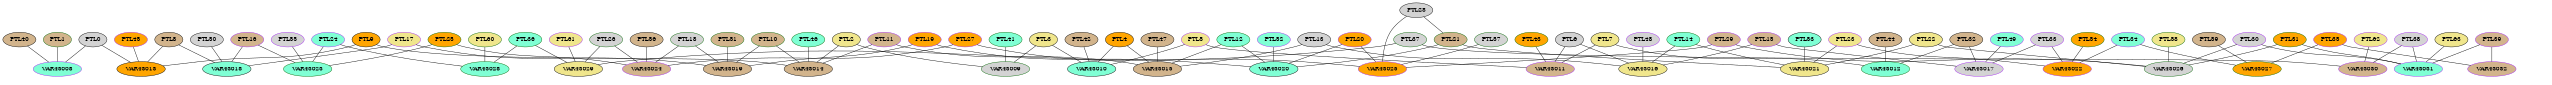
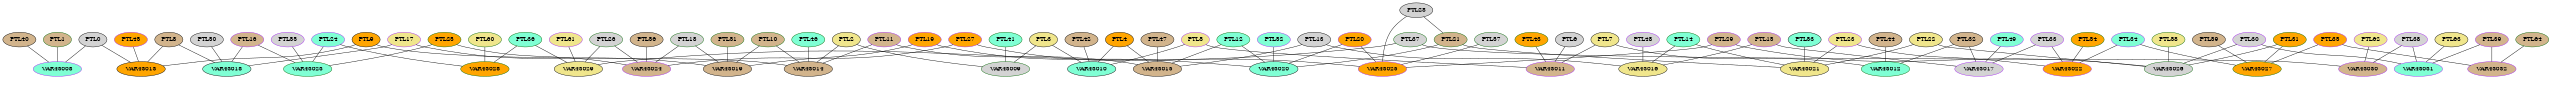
  graph {
    node [color=purple fillcolor=tan style=filled]
    VAR43008 [fillcolor=aquamarine]
    PTL0 [color=black fillcolor=lightgrey]
    VAR43013 [color=black fillcolor=orange]
    PTL1 [color=darkgreen]
    VAR43009 [color=darkgreen fillcolor=lightgrey]
    PTL2 [color=black fillcolor=khaki]
    VAR43014 [color=black]
    PTL3 [color=black fillcolor=khaki]
    VAR43010 [color=black fillcolor=aquamarine]
    PTL4 [color=black fillcolor=orange]
    VAR43015 [color=black]
    PTL5 [fillcolor=khaki]
    VAR43011
    PTL6 [color=black fillcolor=lightgrey]
    VAR43016 [color=black fillcolor=khaki]
    PTL7 [color=black fillcolor=khaki]
    VAR43012 [color=darkgreen fillcolor=aquamarine]
    PTL8 [color=black]
    VAR43018 [color=black fillcolor=aquamarine]
    PTL9 [color=black fillcolor=orange]
    PTL10 [color=darkgreen]
    VAR43019 [color=black]
    PTL11
    PTL12 [color=darkgreen fillcolor=aquamarine]
    VAR43020 [color=black fillcolor=aquamarine]
    PTL13 [color=black fillcolor=lightgrey]
    PTL14 [color=darkgreen fillcolor=aquamarine]
    VAR43021 [color=black fillcolor=khaki]
    PTL15
    VAR43017 [fillcolor=lightgrey]
    PTL16
    VAR43023 [color=darkgreen fillcolor=aquamarine]
    PTL17 [fillcolor=khaki]
    PTL18 [color=darkgreen fillcolor=lightgrey]
    VAR43024
    PTL19 [fillcolor=orange]
    PTL20 [fillcolor=orange]
    VAR43025 [fillcolor=orange]
    PTL21 [color=darkgreen]
    PTL22 [color=black fillcolor=khaki]
    VAR43026 [color=darkgreen fillcolor=lightgrey]
    PTL23 [fillcolor=khaki]
    VAR43022 [fillcolor=orange]
    PTL24 [fillcolor=aquamarine]
-   VAR43028 [color=darkgreen fillcolor=aquamarine]
+   VAR43028 [color=darkgreen fillcolor=orange]
    PTL25 [color=darkgreen fillcolor=orange]
    PTL26 [color=darkgreen fillcolor=lightgrey]
    VAR43029 [color=black fillcolor=khaki]
    PTL27 [fillcolor=orange]
    PTL28 [color=black fillcolor=lightgrey]
    PTL29
    PTL30 [fillcolor=lightgrey]
    VAR43031 [fillcolor=aquamarine]
    PTL31 [color=darkgreen fillcolor=orange]
    VAR43027 [color=darkgreen fillcolor=orange]
    PTL32 [color=black]
    PTL33 [fillcolor=lightgrey]
    PTL34 [fillcolor=aquamarine]
    PTL35 [fillcolor=orange]
    VAR43032
    PTL36 [color=darkgreen fillcolor=aquamarine]
    PTL37 [color=darkgreen fillcolor=lightgrey]
    VAR43030
    PTL38 [fillcolor=lightgrey]
    PTL39
    PTL40 [color=black]
    PTL41 [color=darkgreen fillcolor=aquamarine]
    PTL42 [color=black]
    PTL43 [color=darkgreen fillcolor=orange]
    PTL44 [color=black]
    PTL45 [fillcolor=orange]
    PTL46 [color=darkgreen fillcolor=aquamarine]
    PTL47 [color=black]
    PTL48 [fillcolor=lightgrey]
    PTL49 [fillcolor=aquamarine]
    PTL50 [color=black fillcolor=lightgrey]
    PTL51 [color=darkgreen]
    PTL52 [fillcolor=aquamarine]
    PTL53 [color=black fillcolor=aquamarine]
    PTL54 [color=darkgreen fillcolor=orange]
    PTL55 [fillcolor=lightgrey]
    PTL56 [color=black]
    PTL57 [color=darkgreen fillcolor=lightgrey]
    PTL58 [color=darkgreen fillcolor=khaki]
    PTL59 [color=black]
    PTL60 [color=darkgreen fillcolor=khaki]
    PTL61 [fillcolor=khaki]
    PTL62 [fillcolor=khaki]
    PTL63 [color=black fillcolor=khaki]
+   PTL64 [color=darkgreen]
    PTL0 -- VAR43008
    PTL0 -- VAR43013
    PTL1 -- VAR43008
    PTL2 -- VAR43009
    PTL2 -- VAR43014
    PTL3 -- VAR43009
    PTL3 -- VAR43010
    PTL4 -- VAR43010
    PTL4 -- VAR43015
    PTL5 -- VAR43010
    PTL5 -- VAR43011
    PTL6 -- VAR43011
-   PTL6 -- VAR43016
    PTL7 -- VAR43011
    PTL7 -- VAR43012
    PTL8 -- VAR43013
    PTL8 -- VAR43018
    PTL9 -- VAR43013
    PTL9 -- VAR43014
    PTL10 -- VAR43014
    PTL10 -- VAR43019
    PTL11 -- VAR43014
    PTL11 -- VAR43015
    PTL12 -- VAR43015
    PTL12 -- VAR43020
    PTL13 -- VAR43015
    PTL13 -- VAR43016
    PTL14 -- VAR43016
    PTL14 -- VAR43021
    PTL15 -- VAR43016
    PTL15 -- VAR43017
    PTL16 -- VAR43018
    PTL16 -- VAR43023
    PTL17 -- VAR43018
    PTL17 -- VAR43019
    PTL18 -- VAR43019
    PTL18 -- VAR43024
    PTL19 -- VAR43019
    PTL19 -- VAR43020
    PTL20 -- VAR43020
    PTL20 -- VAR43025
    PTL21 -- VAR43020
    PTL21 -- VAR43021
    PTL22 -- VAR43021
    PTL22 -- VAR43026
    PTL23 -- VAR43021
    PTL23 -- VAR43022
    PTL24 -- VAR43023
    PTL24 -- VAR43028
    PTL25 -- VAR43023
    PTL25 -- VAR43024
    PTL26 -- VAR43024
    PTL26 -- VAR43029
    PTL27 -- VAR43024
    PTL27 -- VAR43025
    PTL28 -- VAR43025
    PTL28 -- PTL21
    PTL29 -- VAR43025
    PTL29 -- VAR43026
    PTL30 -- VAR43026
    PTL30 -- VAR43031
    PTL31 -- VAR43026
-   PTL31 -- VAR43031
+   PTL31 -- VAR43027
    PTL32 -- VAR43012
    PTL32 -- VAR43017
    PTL33 -- VAR43017
    PTL33 -- VAR43022
    PTL34 -- VAR43022
    PTL34 -- VAR43027
    PTL35 -- VAR43027
    PTL35 -- VAR43032
    PTL36 -- VAR43028
    PTL36 -- VAR43029
    PTL37 -- VAR43029
    PTL37 -- VAR43030
    PTL38 -- VAR43031
    PTL38 -- VAR43030
    PTL39 -- VAR43031
    PTL39 -- VAR43032
    PTL40 -- VAR43008
    PTL41 -- VAR43009
    PTL42 -- VAR43010
    PTL43 -- VAR43011
    PTL44 -- VAR43012
    PTL45 -- VAR43013
    PTL46 -- VAR43014
    PTL47 -- VAR43015
    PTL48 -- VAR43016
    PTL49 -- VAR43017
    PTL50 -- VAR43018
    PTL51 -- VAR43019
    PTL52 -- VAR43020
    PTL53 -- VAR43021
    PTL54 -- VAR43022
    PTL55 -- VAR43023
    PTL56 -- VAR43024
    PTL57 -- VAR43025
    PTL58 -- VAR43026
    PTL59 -- VAR43027
    PTL60 -- VAR43028
    PTL61 -- VAR43029
    PTL62 -- VAR43030
    PTL63 -- VAR43031
+   PTL64 -- VAR43032
  }
